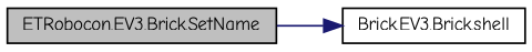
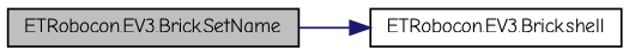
  digraph {
    rankdir=LR
    fontname="Comic Neue"
    node [color=black fontname="Comic Neue" fontsize=10 shape=record style=filled]
    n1 [fillcolor=grey75 fontcolor=black height=0.2 label="ETRobocon.EV3.Brick.SetName" width=0.4]
-   n2 [fillcolor=white height=0.2 label="Brick.EV3.Brick.shell" width=0.4]
+   n2 [fillcolor=white height=0.2 label="ETRobocon.EV3.Brick.shell" width=0.4]
    n1 -> n2 [color=midnightblue fontname="Comic Neue" fontsize=10 labelfontname=Helvetica labelfontsize=10 style=solid]
  }
